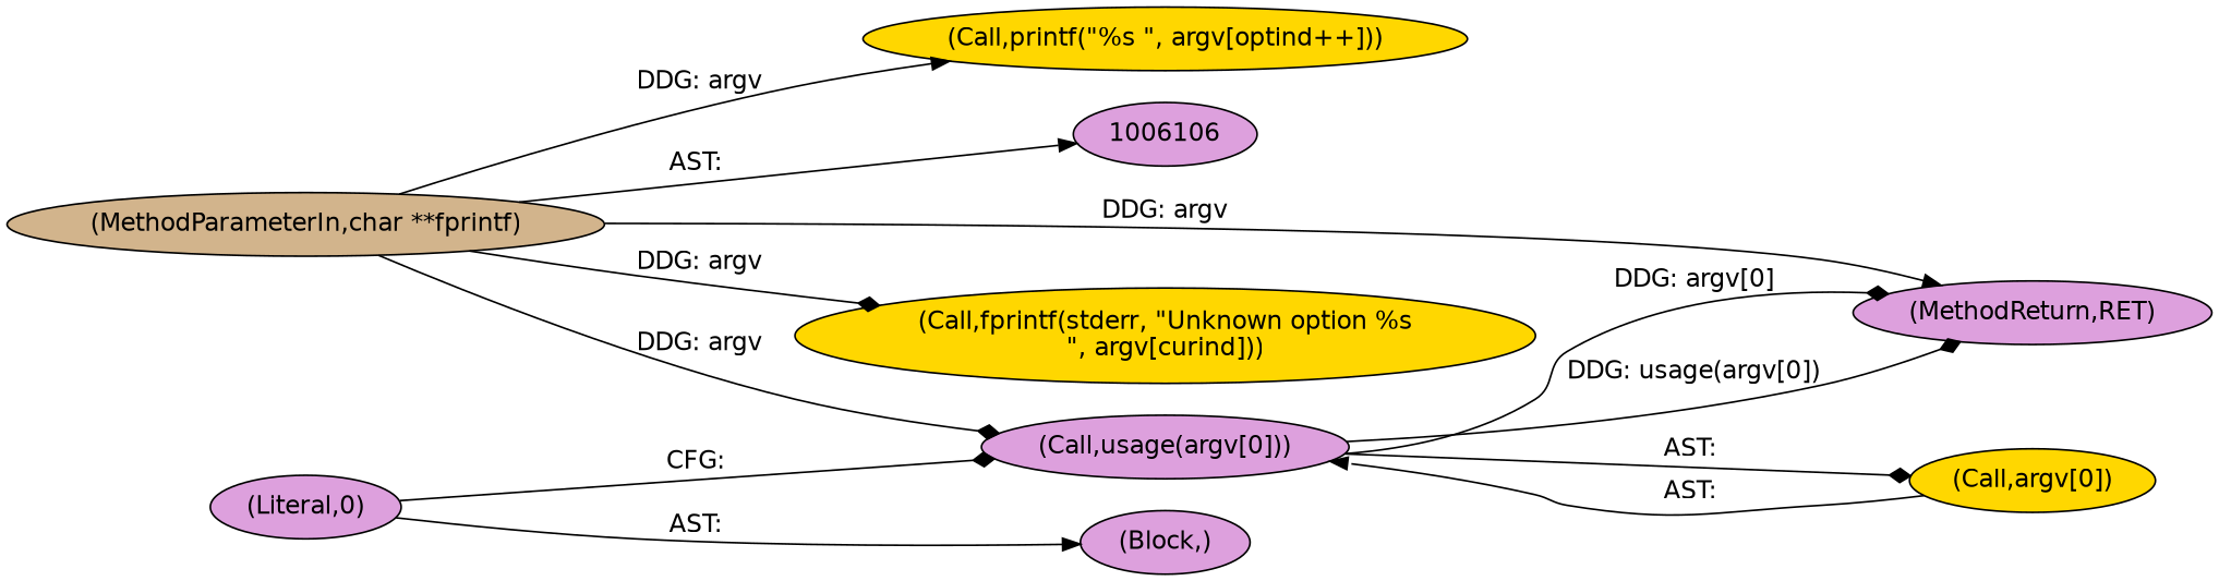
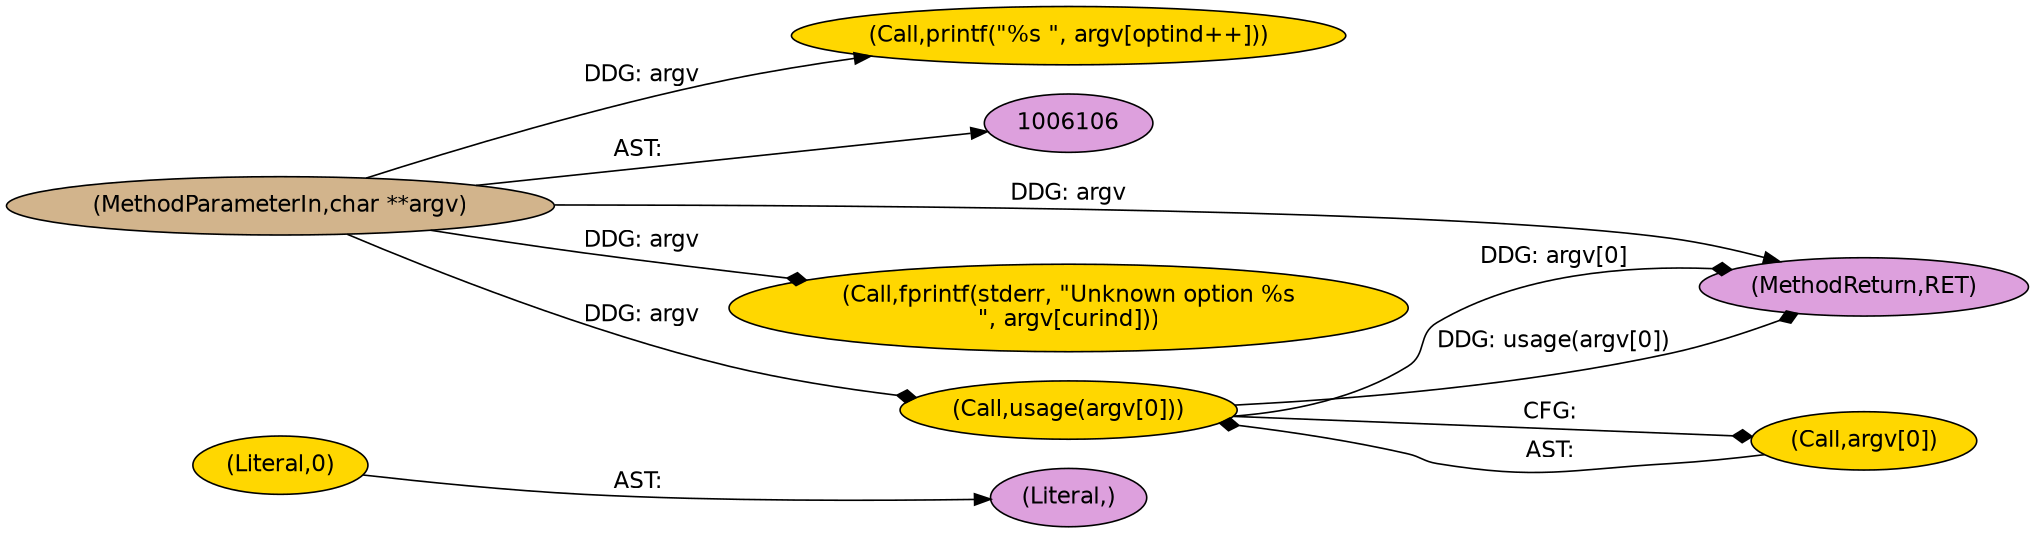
  digraph {
    fontname="DejaVu Sans"
    rankdir=LR
    node [fillcolor=plum fontname="DejaVu Sans" style=filled]
    edge [arrowhead=diamond fontname="DejaVu Sans"]
-   n1 [label="(Call,usage(argv[0]))"]
+   n1 [fillcolor=gold label="(Call,usage(argv[0]))"]
    n2 [label="(MethodReturn,RET)"]
    n3 [fillcolor=gold label="(Call,argv[0])"]
-   n4 [label="(Block,)"]
-   n5 [fillcolor=tan label="(MethodParameterIn,char **fprintf)"]
+   n4 [label="(Literal,)"]
+   n5 [fillcolor=tan label="(MethodParameterIn,char **argv)"]
    n6 [fillcolor=gold label="(Call,fprintf(stderr, \"Unknown option %s\n\", argv[curind]))"]
    n7 [fillcolor=gold label="(Call,printf(\"%s \", argv[optind++]))"]
    n8 [label=1006106]
-   n9 [label="(Literal,0)"]
+   n9 [fillcolor=gold label="(Literal,0)"]
    n1 -> n2 [label="DDG: argv[0]"]
    n1 -> n2 [label="DDG: usage(argv[0])"]
-   n1 -> n3 [label="AST: "]
-   n3 -> n1 [arrowhead=normal label="AST: "]
+   n1 -> n3 [label="CFG: "]
+   n3 -> n1 [label="AST: "]
    n5 -> n1 [label="DDG: argv"]
    n5 -> n2 [arrowhead=normal label="DDG: argv"]
    n5 -> n6 [label="DDG: argv"]
    n5 -> n7 [arrowhead=normal label="DDG: argv"]
    n5 -> n8 [arrowhead=normal label="AST: "]
-   n9 -> n1 [label="CFG: "]
    n9 -> n4 [arrowhead=normal label="AST: "]
  }
